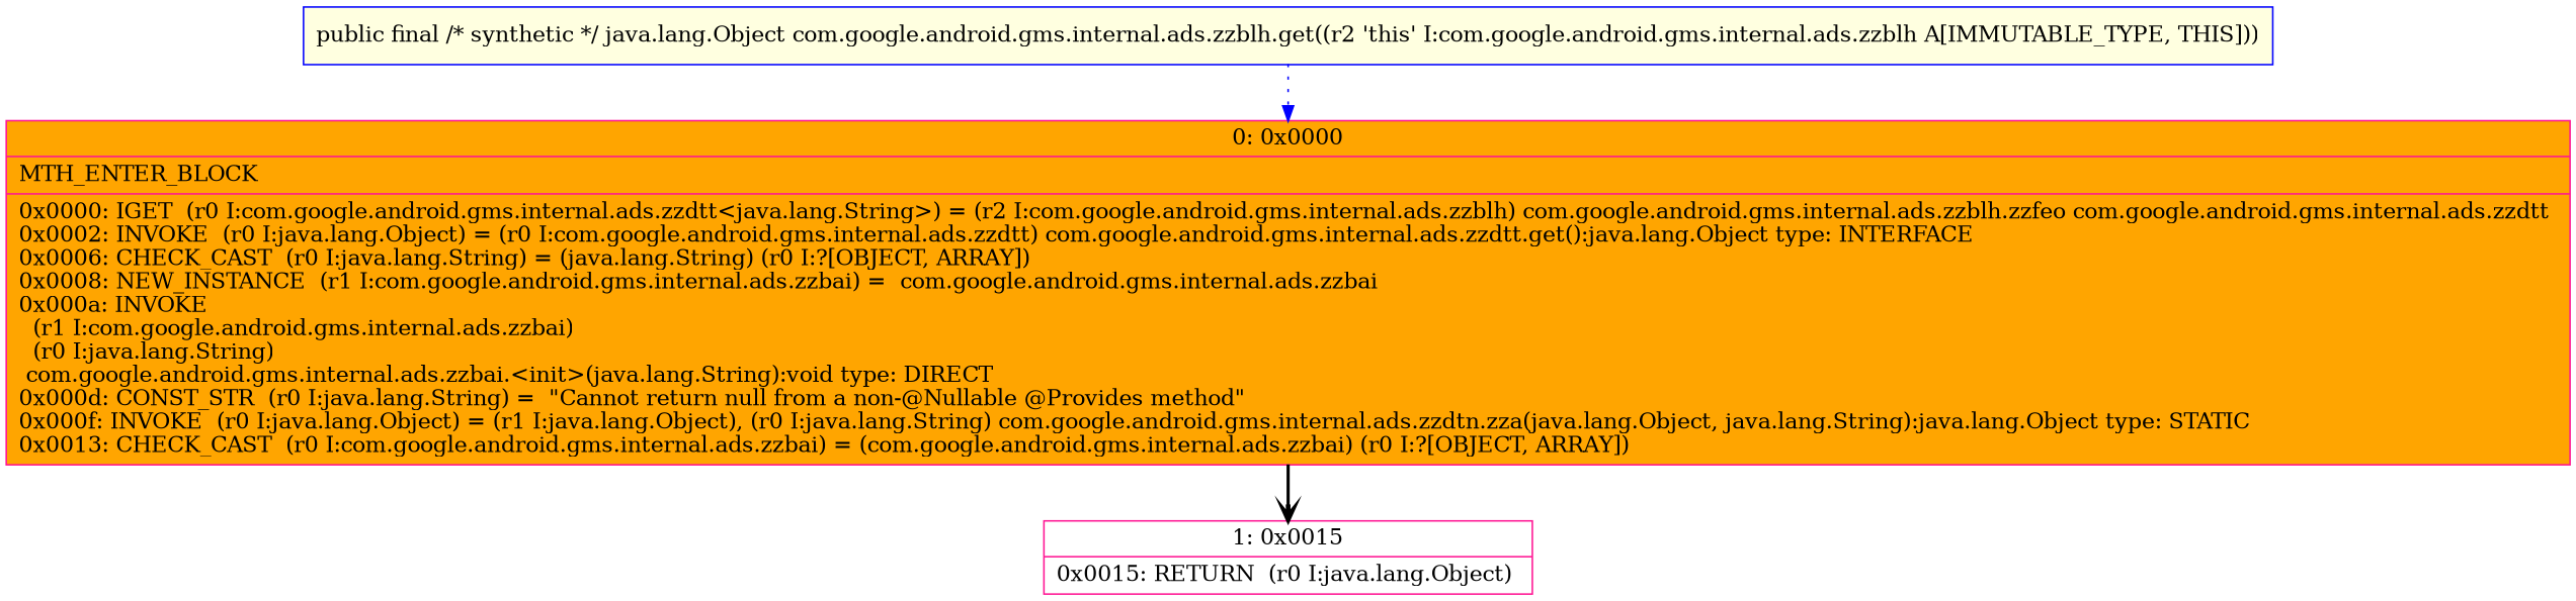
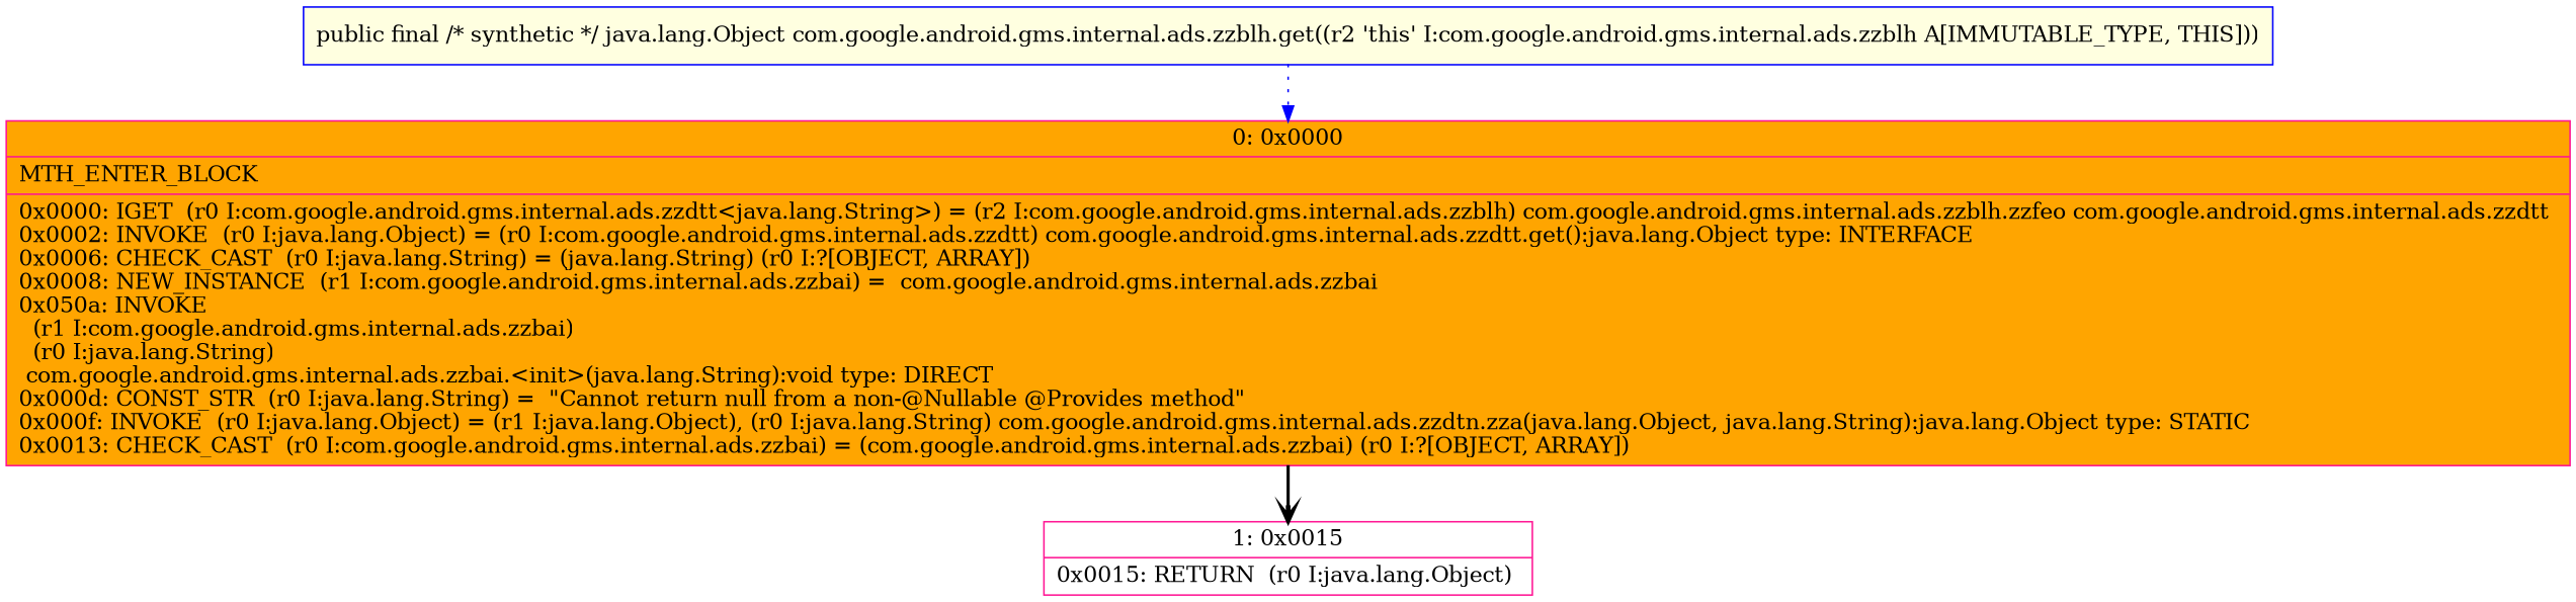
  digraph {
    node [shape=record style=filled color=deeppink]
-   n1 [label="{0\:\ 0x0000|MTH_ENTER_BLOCK\l|0x0000: IGET  (r0 I:com.google.android.gms.internal.ads.zzdtt\<java.lang.String\>) = (r2 I:com.google.android.gms.internal.ads.zzblh) com.google.android.gms.internal.ads.zzblh.zzfeo com.google.android.gms.internal.ads.zzdtt \l0x0002: INVOKE  (r0 I:java.lang.Object) = (r0 I:com.google.android.gms.internal.ads.zzdtt) com.google.android.gms.internal.ads.zzdtt.get():java.lang.Object type: INTERFACE \l0x0006: CHECK_CAST  (r0 I:java.lang.String) = (java.lang.String) (r0 I:?[OBJECT, ARRAY]) \l0x0008: NEW_INSTANCE  (r1 I:com.google.android.gms.internal.ads.zzbai) =  com.google.android.gms.internal.ads.zzbai \l0x000a: INVOKE  \l  (r1 I:com.google.android.gms.internal.ads.zzbai)\l  (r0 I:java.lang.String)\l com.google.android.gms.internal.ads.zzbai.\<init\>(java.lang.String):void type: DIRECT \l0x000d: CONST_STR  (r0 I:java.lang.String) =  \"Cannot return null from a non\-@Nullable @Provides method\" \l0x000f: INVOKE  (r0 I:java.lang.Object) = (r1 I:java.lang.Object), (r0 I:java.lang.String) com.google.android.gms.internal.ads.zzdtn.zza(java.lang.Object, java.lang.String):java.lang.Object type: STATIC \l0x0013: CHECK_CAST  (r0 I:com.google.android.gms.internal.ads.zzbai) = (com.google.android.gms.internal.ads.zzbai) (r0 I:?[OBJECT, ARRAY]) \l}" fillcolor=orange]
+   n1 [label="{0\:\ 0x0000|MTH_ENTER_BLOCK\l|0x0000: IGET  (r0 I:com.google.android.gms.internal.ads.zzdtt\<java.lang.String\>) = (r2 I:com.google.android.gms.internal.ads.zzblh) com.google.android.gms.internal.ads.zzblh.zzfeo com.google.android.gms.internal.ads.zzdtt \l0x0002: INVOKE  (r0 I:java.lang.Object) = (r0 I:com.google.android.gms.internal.ads.zzdtt) com.google.android.gms.internal.ads.zzdtt.get():java.lang.Object type: INTERFACE \l0x0006: CHECK_CAST  (r0 I:java.lang.String) = (java.lang.String) (r0 I:?[OBJECT, ARRAY]) \l0x0008: NEW_INSTANCE  (r1 I:com.google.android.gms.internal.ads.zzbai) =  com.google.android.gms.internal.ads.zzbai \l0x050a: INVOKE  \l  (r1 I:com.google.android.gms.internal.ads.zzbai)\l  (r0 I:java.lang.String)\l com.google.android.gms.internal.ads.zzbai.\<init\>(java.lang.String):void type: DIRECT \l0x000d: CONST_STR  (r0 I:java.lang.String) =  \"Cannot return null from a non\-@Nullable @Provides method\" \l0x000f: INVOKE  (r0 I:java.lang.Object) = (r1 I:java.lang.Object), (r0 I:java.lang.String) com.google.android.gms.internal.ads.zzdtn.zza(java.lang.Object, java.lang.String):java.lang.Object type: STATIC \l0x0013: CHECK_CAST  (r0 I:com.google.android.gms.internal.ads.zzbai) = (com.google.android.gms.internal.ads.zzbai) (r0 I:?[OBJECT, ARRAY]) \l}" fillcolor=orange]
    n2 [label="{1\:\ 0x0015|0x0015: RETURN  (r0 I:java.lang.Object) \l}" fillcolor=white]
    n3 [label="{public final \/* synthetic *\/ java.lang.Object com.google.android.gms.internal.ads.zzblh.get((r2 'this' I:com.google.android.gms.internal.ads.zzblh A[IMMUTABLE_TYPE, THIS])) }" fillcolor=lightyellow color=blue]
    n1 -> n2 [color=black style=bold arrowhead=vee]
    n3 -> n1 [color=blue style=dotted arrowhead=normal]
  }
